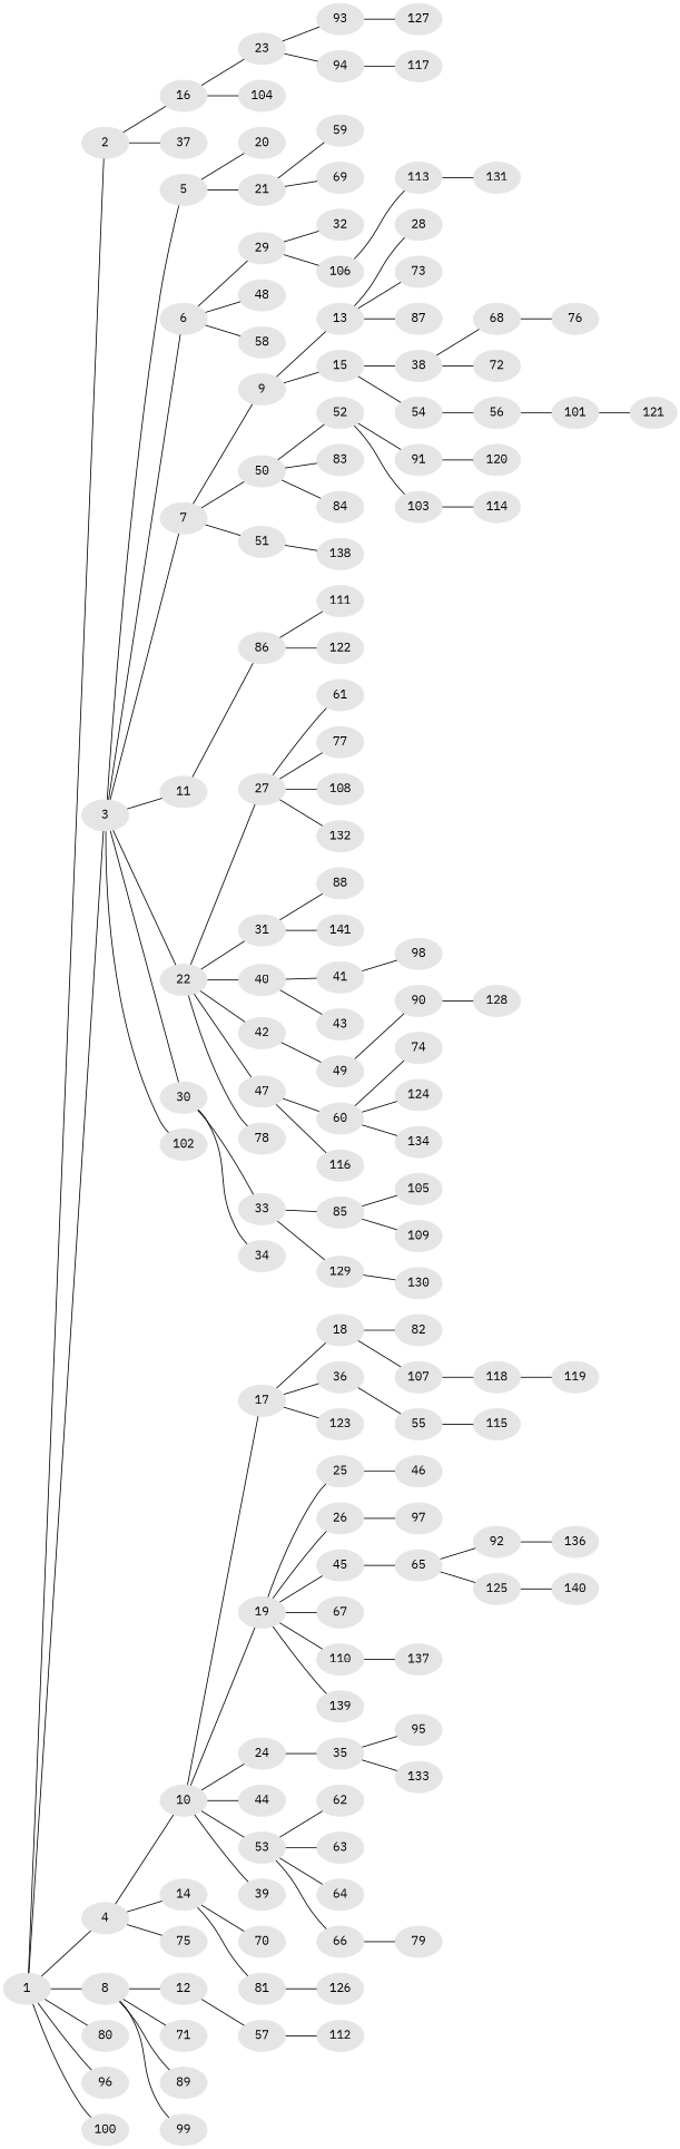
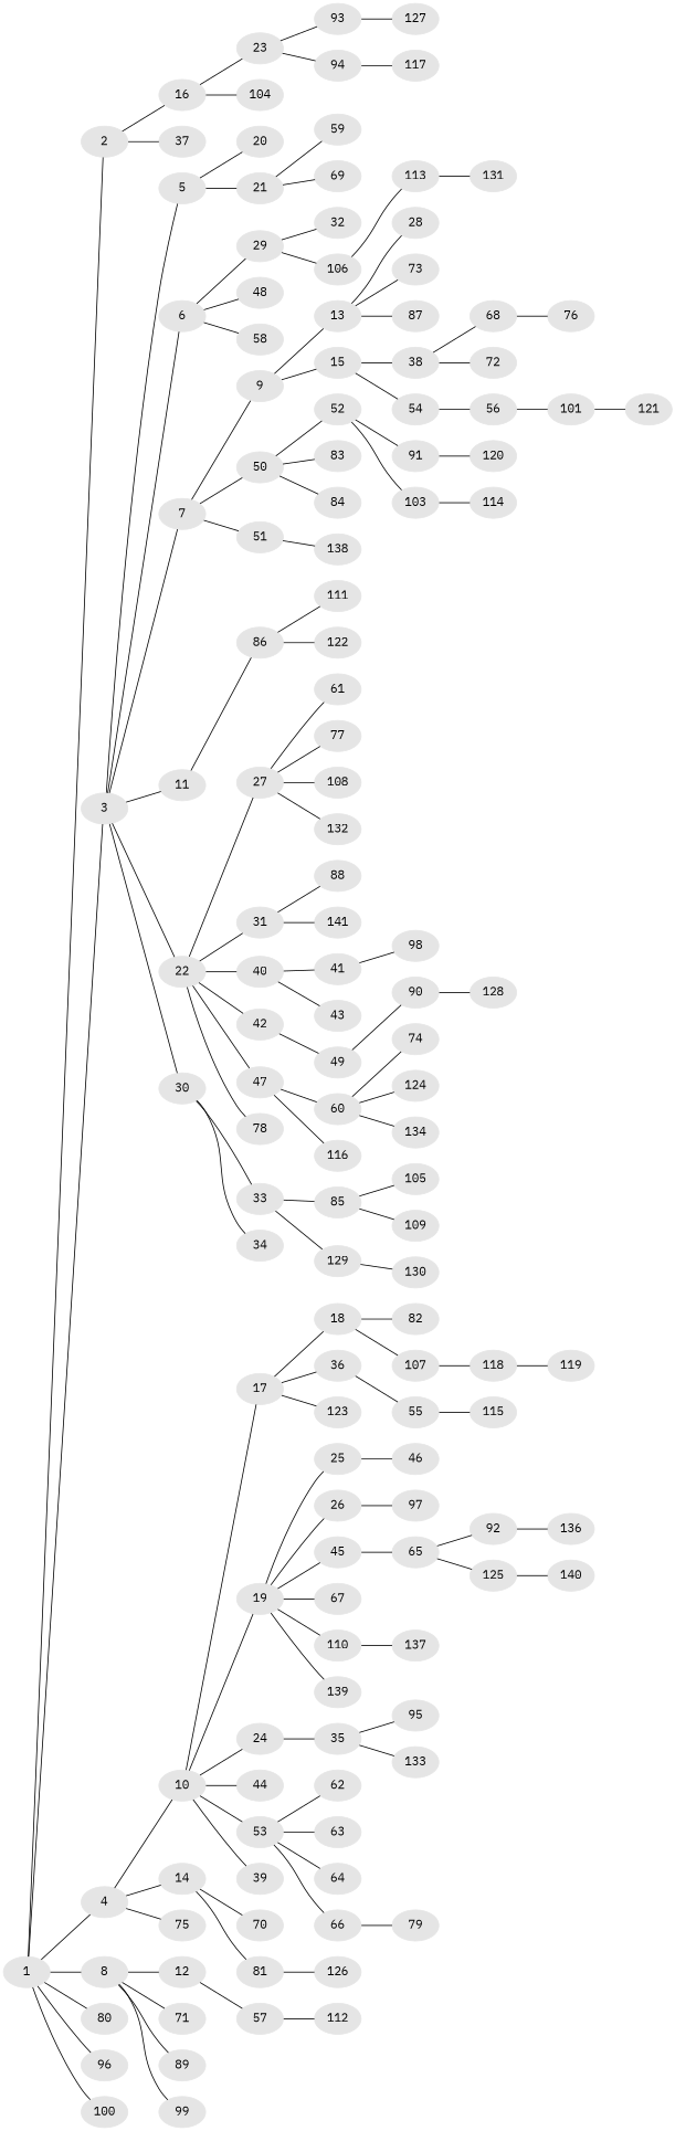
  graph {
    fontname="IBM Plex Mono"
    rankdir=LR
    node [color=gray90 fontname="IBM Plex Mono" style=filled]
    edge [fontname="IBM Plex Mono"]
    1
    2
    3
    4
    8
    80
    96
    100
    16
    37
    5
    6
    7
    11
    22
    30
-   102
    10
    14
    75
    12
    71
    89
    99
    23
    104
    20
    21
    29
    48
    58
    9
    50
    51
    86
    27
    31
    40
    42
    47
    78
    33
    34
    17
    19
    24
    44
    53
    39
    70
    81
    59
    69
    32
    106
    13
    15
    52
    83
    84
    138
    57
    28
    73
    87
    38
    54
    18
    36
    123
    25
    26
    45
    67
    110
    139
    35
    62
    63
    64
    66
    111
    122
    112
    126
    68
    72
    56
    93
    94
    82
    107
    55
    118
    46
    97
    65
    137
    61
    77
    108
    132
    88
    141
    41
    43
    49
    60
    116
    127
    117
    95
    133
    113
    85
    129
    105
    109
    130
    115
    76
    98
    90
    92
    125
    74
    124
    134
    128
    91
    103
    120
    114
    79
    101
    121
    136
    140
    131
    119
    1 -- 2
    1 -- 3
    1 -- 4
    1 -- 8
    1 -- 80
    1 -- 96
    1 -- 100
    2 -- 16
    2 -- 37
    3 -- 5
    3 -- 6
    3 -- 7
    3 -- 11
    3 -- 22
    3 -- 30
-   3 -- 102
    4 -- 10
    4 -- 14
    4 -- 75
    8 -- 12
    8 -- 71
    8 -- 89
    8 -- 99
    16 -- 23
    16 -- 104
    5 -- 20
    5 -- 21
    6 -- 29
    6 -- 48
    6 -- 58
    7 -- 9
    7 -- 50
    7 -- 51
    11 -- 86
    22 -- 27
    22 -- 31
    22 -- 40
    22 -- 42
    22 -- 47
    22 -- 78
    30 -- 33
    30 -- 34
    10 -- 17
    10 -- 19
    10 -- 24
    10 -- 44
    10 -- 53
    10 -- 39
    14 -- 70
    14 -- 81
    12 -- 57
    23 -- 93
    23 -- 94
    21 -- 59
    21 -- 69
    29 -- 32
    29 -- 106
    9 -- 13
    9 -- 15
    50 -- 52
    50 -- 83
    50 -- 84
    51 -- 138
    86 -- 111
    86 -- 122
    27 -- 61
    27 -- 77
    27 -- 108
    27 -- 132
    31 -- 88
    31 -- 141
    40 -- 41
    40 -- 43
    42 -- 49
    47 -- 60
    47 -- 116
    33 -- 85
    33 -- 129
    17 -- 18
    17 -- 36
    17 -- 123
    19 -- 25
    19 -- 26
    19 -- 45
    19 -- 67
    19 -- 110
    19 -- 139
    24 -- 35
    53 -- 62
    53 -- 63
    53 -- 64
    53 -- 66
    81 -- 126
    106 -- 113
    13 -- 28
    13 -- 73
    13 -- 87
    15 -- 38
    15 -- 54
    52 -- 91
    52 -- 103
    57 -- 112
    38 -- 68
    38 -- 72
    54 -- 56
    18 -- 82
    18 -- 107
    36 -- 55
    25 -- 46
    26 -- 97
    45 -- 65
    110 -- 137
    35 -- 95
    35 -- 133
    66 -- 79
    68 -- 76
    56 -- 101
    93 -- 127
    94 -- 117
    107 -- 118
    55 -- 115
    118 -- 119
    65 -- 92
    65 -- 125
    41 -- 98
    49 -- 90
    60 -- 74
    60 -- 124
    60 -- 134
    113 -- 131
    85 -- 105
    85 -- 109
    129 -- 130
    90 -- 128
    92 -- 136
    125 -- 140
    91 -- 120
    103 -- 114
    101 -- 121
  }
